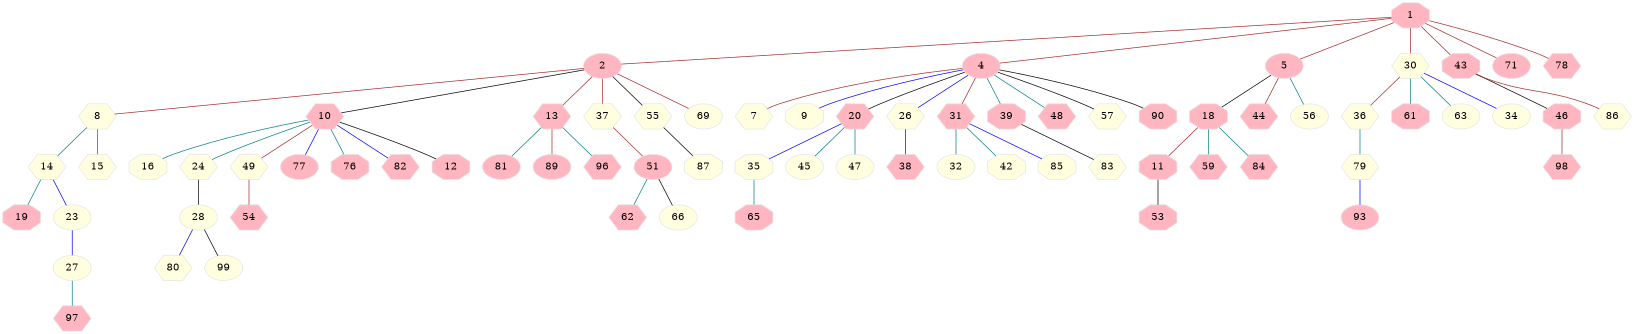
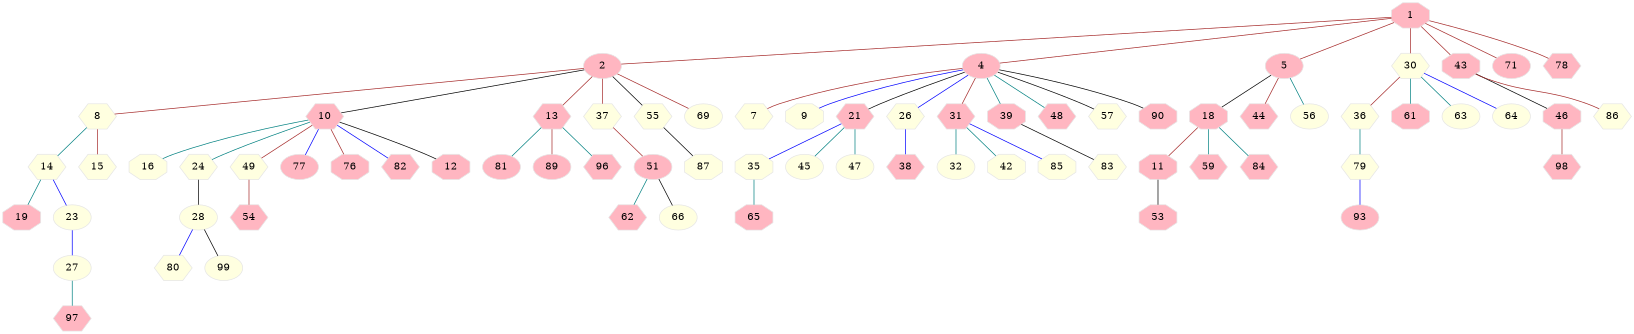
  graph {
    node [color=gray90 fillcolor=lightpink shape=hexagon style=filled]
    edge [color=brown]
    1 [shape=octagon super="+3"]
    2 [shape=ellipse super="+12"]
    4 [shape=ellipse super="+6"]
    5 [shape=ellipse super="+100"]
    30 [fillcolor=lightyellow super="+34"]
    43 [shape=octagon]
    71 [shape=ellipse]
    78
    8 [fillcolor=lightyellow]
    10 [super="+11"]
    13 [super="+22"]
    37 [fillcolor=lightyellow]
    55 [fillcolor=lightyellow]
    69 [fillcolor=lightyellow shape=ellipse]
    7 [fillcolor=lightyellow]
    9 [fillcolor=lightyellow shape=octagon]
-   20 [super="+33"]
+   20 [super="+33" label=21]
    26 [fillcolor=lightyellow]
    31 [super="+40"]
    39 [shape=octagon super="+74"]
    48
    57 [fillcolor=lightyellow]
    90 [shape=octagon]
    18 [shape=octagon super="+21"]
    44
    56 [fillcolor=lightyellow shape=ellipse]
    36 [fillcolor=lightyellow]
    61 [shape=octagon super="+95"]
    63 [fillcolor=lightyellow shape=ellipse]
-   64 [fillcolor=lightyellow shape=ellipse label=34]
+   64 [fillcolor=lightyellow shape=ellipse]
    46 [shape=octagon super="+60"]
    86 [fillcolor=lightyellow]
    14 [fillcolor=lightyellow super="+17"]
    15 [fillcolor=lightyellow super="+25"]
    16 [fillcolor=lightyellow shape=octagon super="+88"]
    24 [fillcolor=lightyellow]
    49 [fillcolor=lightyellow super="+50"]
    n38 [label=77 shape=ellipse]
    76 [shape=octagon]
    82
    n41 [label=12 shape=octagon]
    81 [shape=ellipse]
    89 [shape=ellipse]
    96
    51 [shape=ellipse super="+91"]
    87 [fillcolor=lightyellow shape=octagon]
    35 [fillcolor=lightyellow shape=octagon]
    45 [fillcolor=lightyellow shape=ellipse super="+77"]
    47 [fillcolor=lightyellow shape=ellipse super="+58"]
    38 [super="+70"]
    32 [fillcolor=lightyellow shape=ellipse]
    42 [fillcolor=lightyellow shape=octagon super="+75"]
    85 [fillcolor=lightyellow shape=octagon]
    83 [fillcolor=lightyellow]
    n55 [label=11 shape=octagon super="+68"]
    59 [super="+94"]
    84
    19 [shape=octagon super="+29"]
    23 [fillcolor=lightyellow shape=ellipse]
    28 [fillcolor=lightyellow shape=ellipse super="+73"]
    54
    27 [fillcolor=lightyellow shape=ellipse super="+52"]
    53 [shape=octagon]
    65 [shape=octagon]
    97
    80 [fillcolor=lightyellow]
    99 [fillcolor=lightyellow shape=ellipse]
    79 [fillcolor=lightyellow]
    93 [shape=ellipse]
    62 [super="+72"]
    66 [fillcolor=lightyellow shape=ellipse]
    98
    1 -- 2
    1 -- 4
    1 -- 5
    1 -- 30
    1 -- 43
    1 -- 71
    1 -- 78
    2 -- 8
    2 -- 10 [color=black]
    2 -- 13
    2 -- 37
    2 -- 55 [color=black]
    2 -- 69
    4 -- 7
    4 -- 9 [color=blue]
    4 -- 20 [color=black]
    4 -- 26 [color=blue]
    4 -- 31
    4 -- 39 [color=teal]
    4 -- 48 [color=teal]
    4 -- 57 [color=black]
    4 -- 90 [color=black]
    5 -- 18 [color=black]
    5 -- 44
    5 -- 56 [color=teal]
    30 -- 36
    30 -- 61 [color=teal]
    30 -- 63 [color=teal]
    30 -- 64 [color=blue]
    43 -- 46 [color=black]
    43 -- 86
    8 -- 14 [color=teal]
    8 -- 15
    10 -- 16 [color=teal]
    10 -- 24 [color=teal]
    10 -- 49
    10 -- n38 [color=blue]
-   10 -- 76 [color=teal]
+   10 -- 76
    10 -- 82 [color=blue]
    10 -- n41 [color=black]
    13 -- 81 [color=teal]
    13 -- 89
    13 -- 96 [color=teal]
    37 -- 51
    55 -- 87 [color=black]
    20 -- 35 [color=blue]
    20 -- 45 [color=teal]
    20 -- 47 [color=teal]
    26 -- 38 [color=blue]
    31 -- 32 [color=teal]
    31 -- 42 [color=teal]
    31 -- 85 [color=blue]
    39 -- 83 [color=black]
    18 -- n55
    18 -- 59 [color=teal]
    18 -- 84 [color=teal]
    36 -- 79 [color=teal]
    46 -- 98
    14 -- 19 [color=teal]
    14 -- 23 [color=blue]
    24 -- 28 [color=black]
    49 -- 54
    51 -- 62 [color=teal]
    51 -- 66 [color=black]
    35 -- 65 [color=teal]
    n55 -- 53 [color=black]
    23 -- 27 [color=blue]
    28 -- 80 [color=blue]
    28 -- 99 [color=black]
    27 -- 97 [color=teal]
    79 -- 93 [color=blue]
  }
